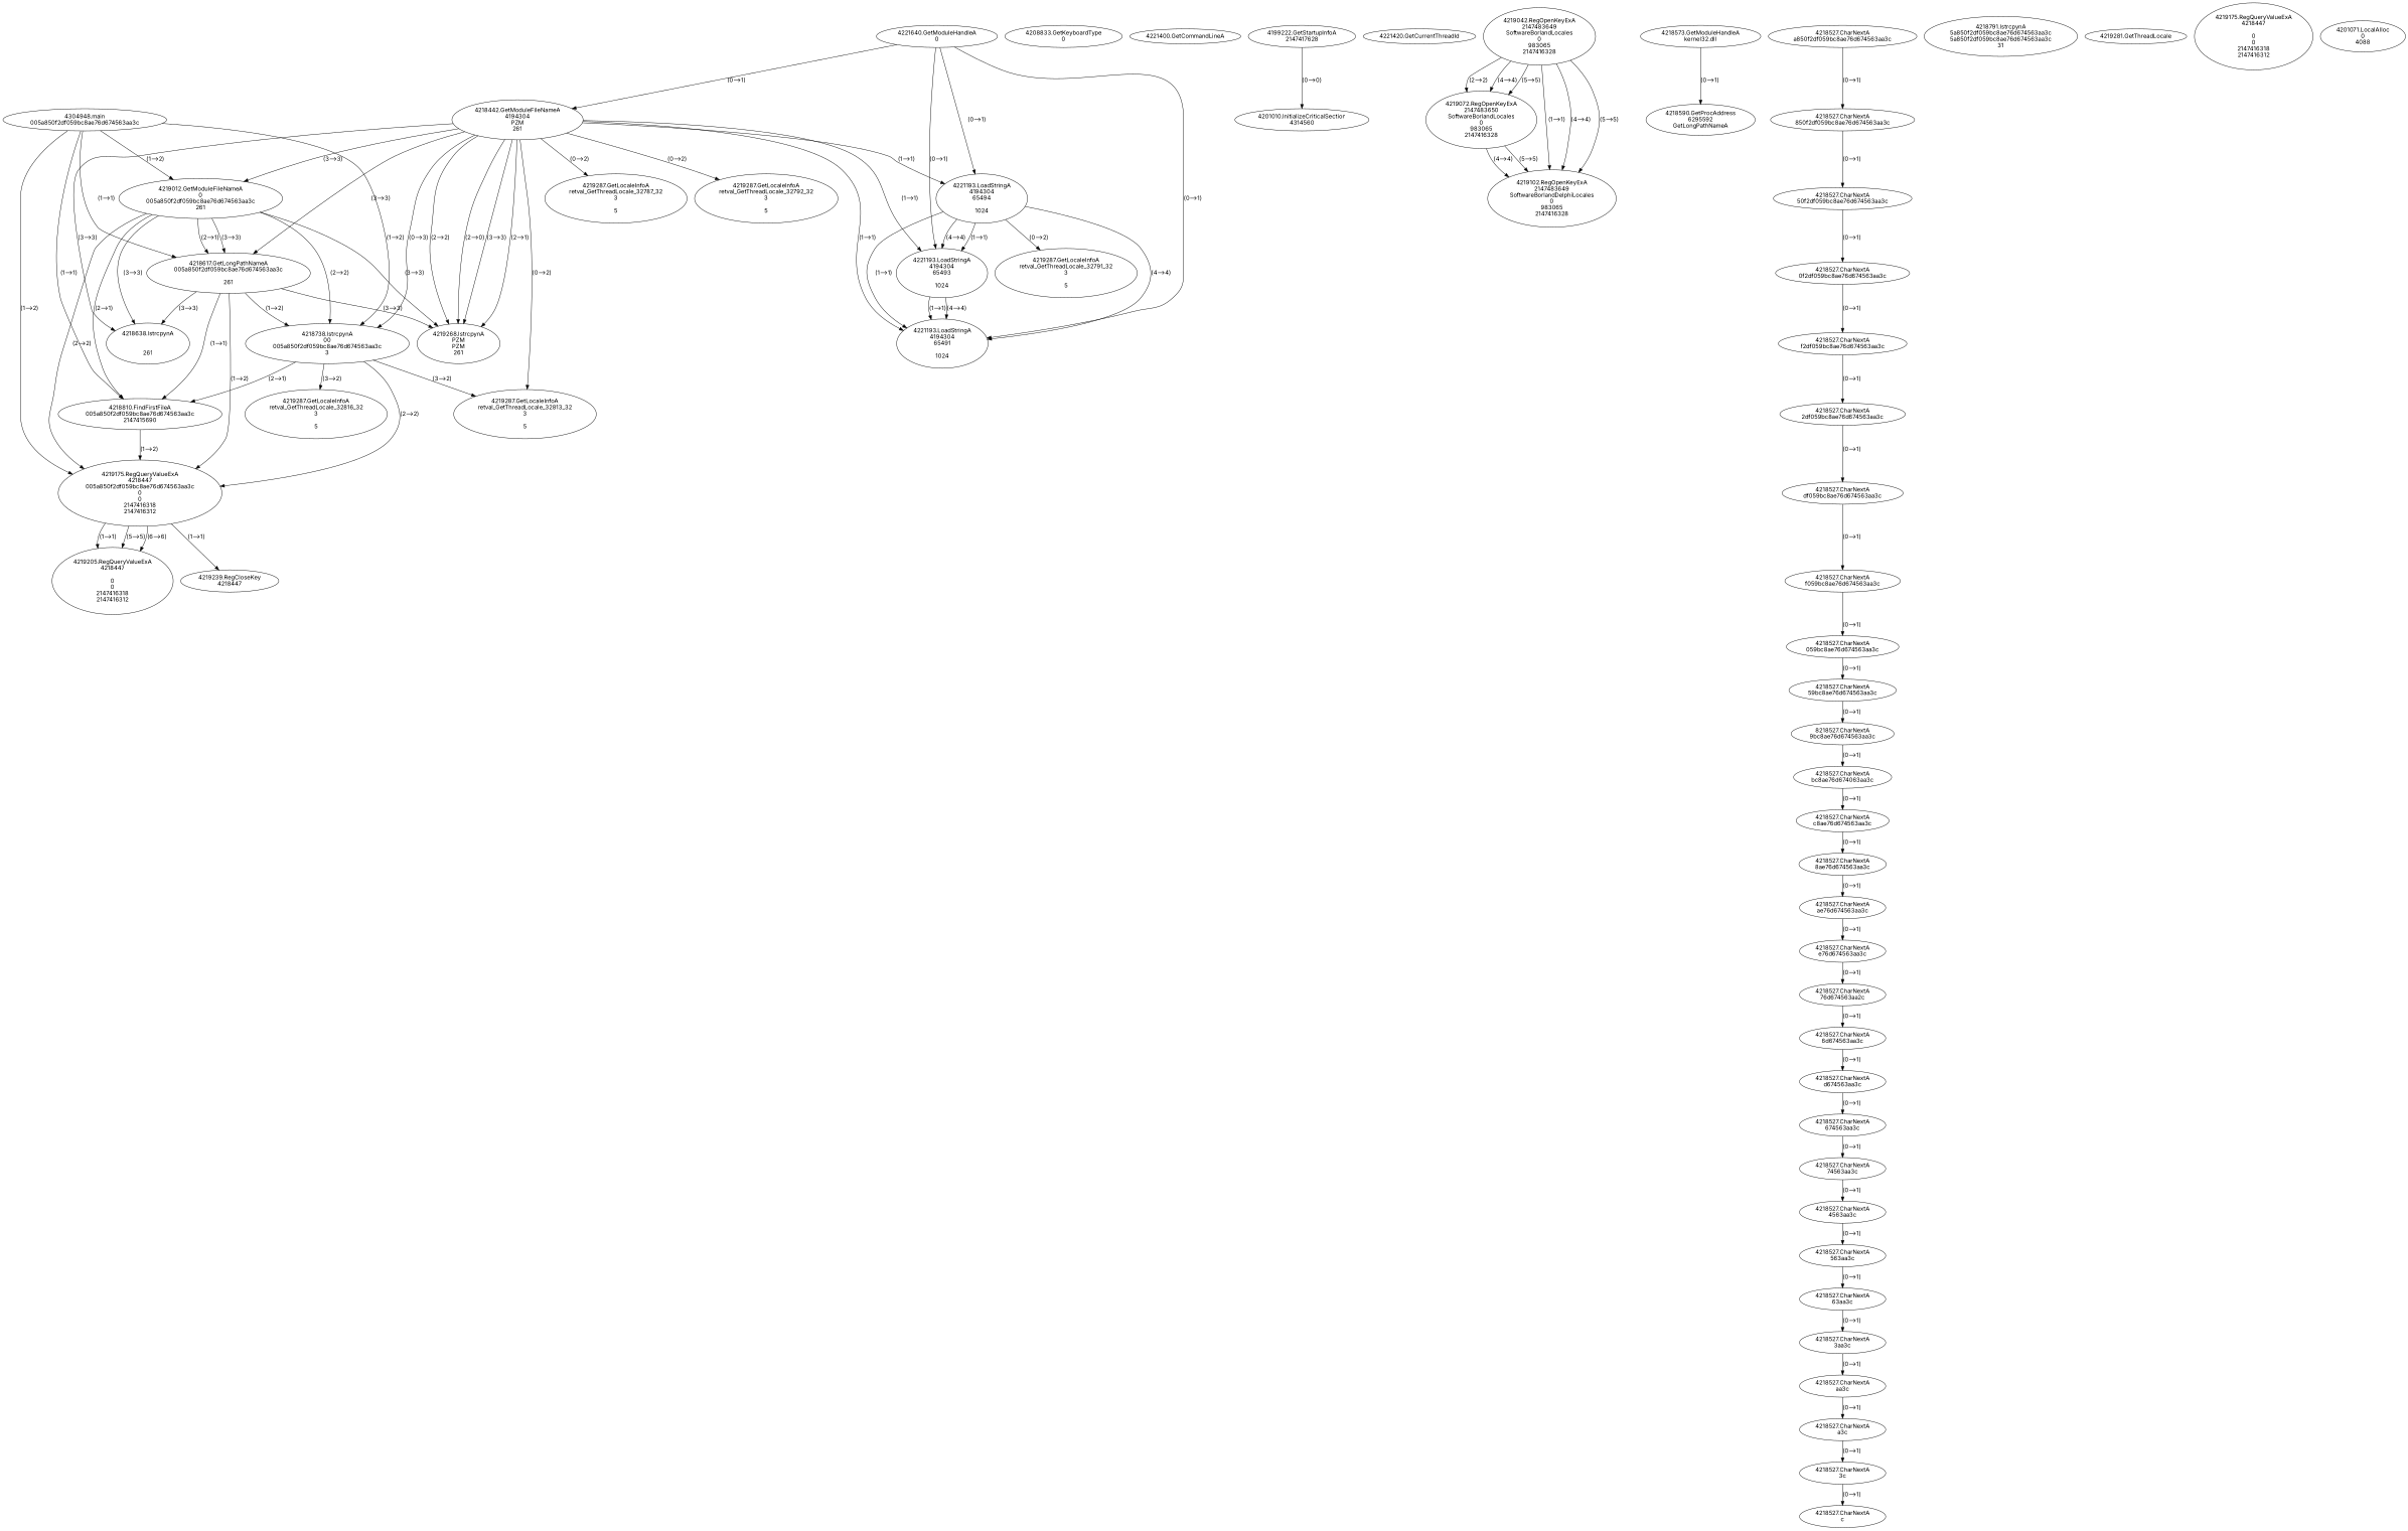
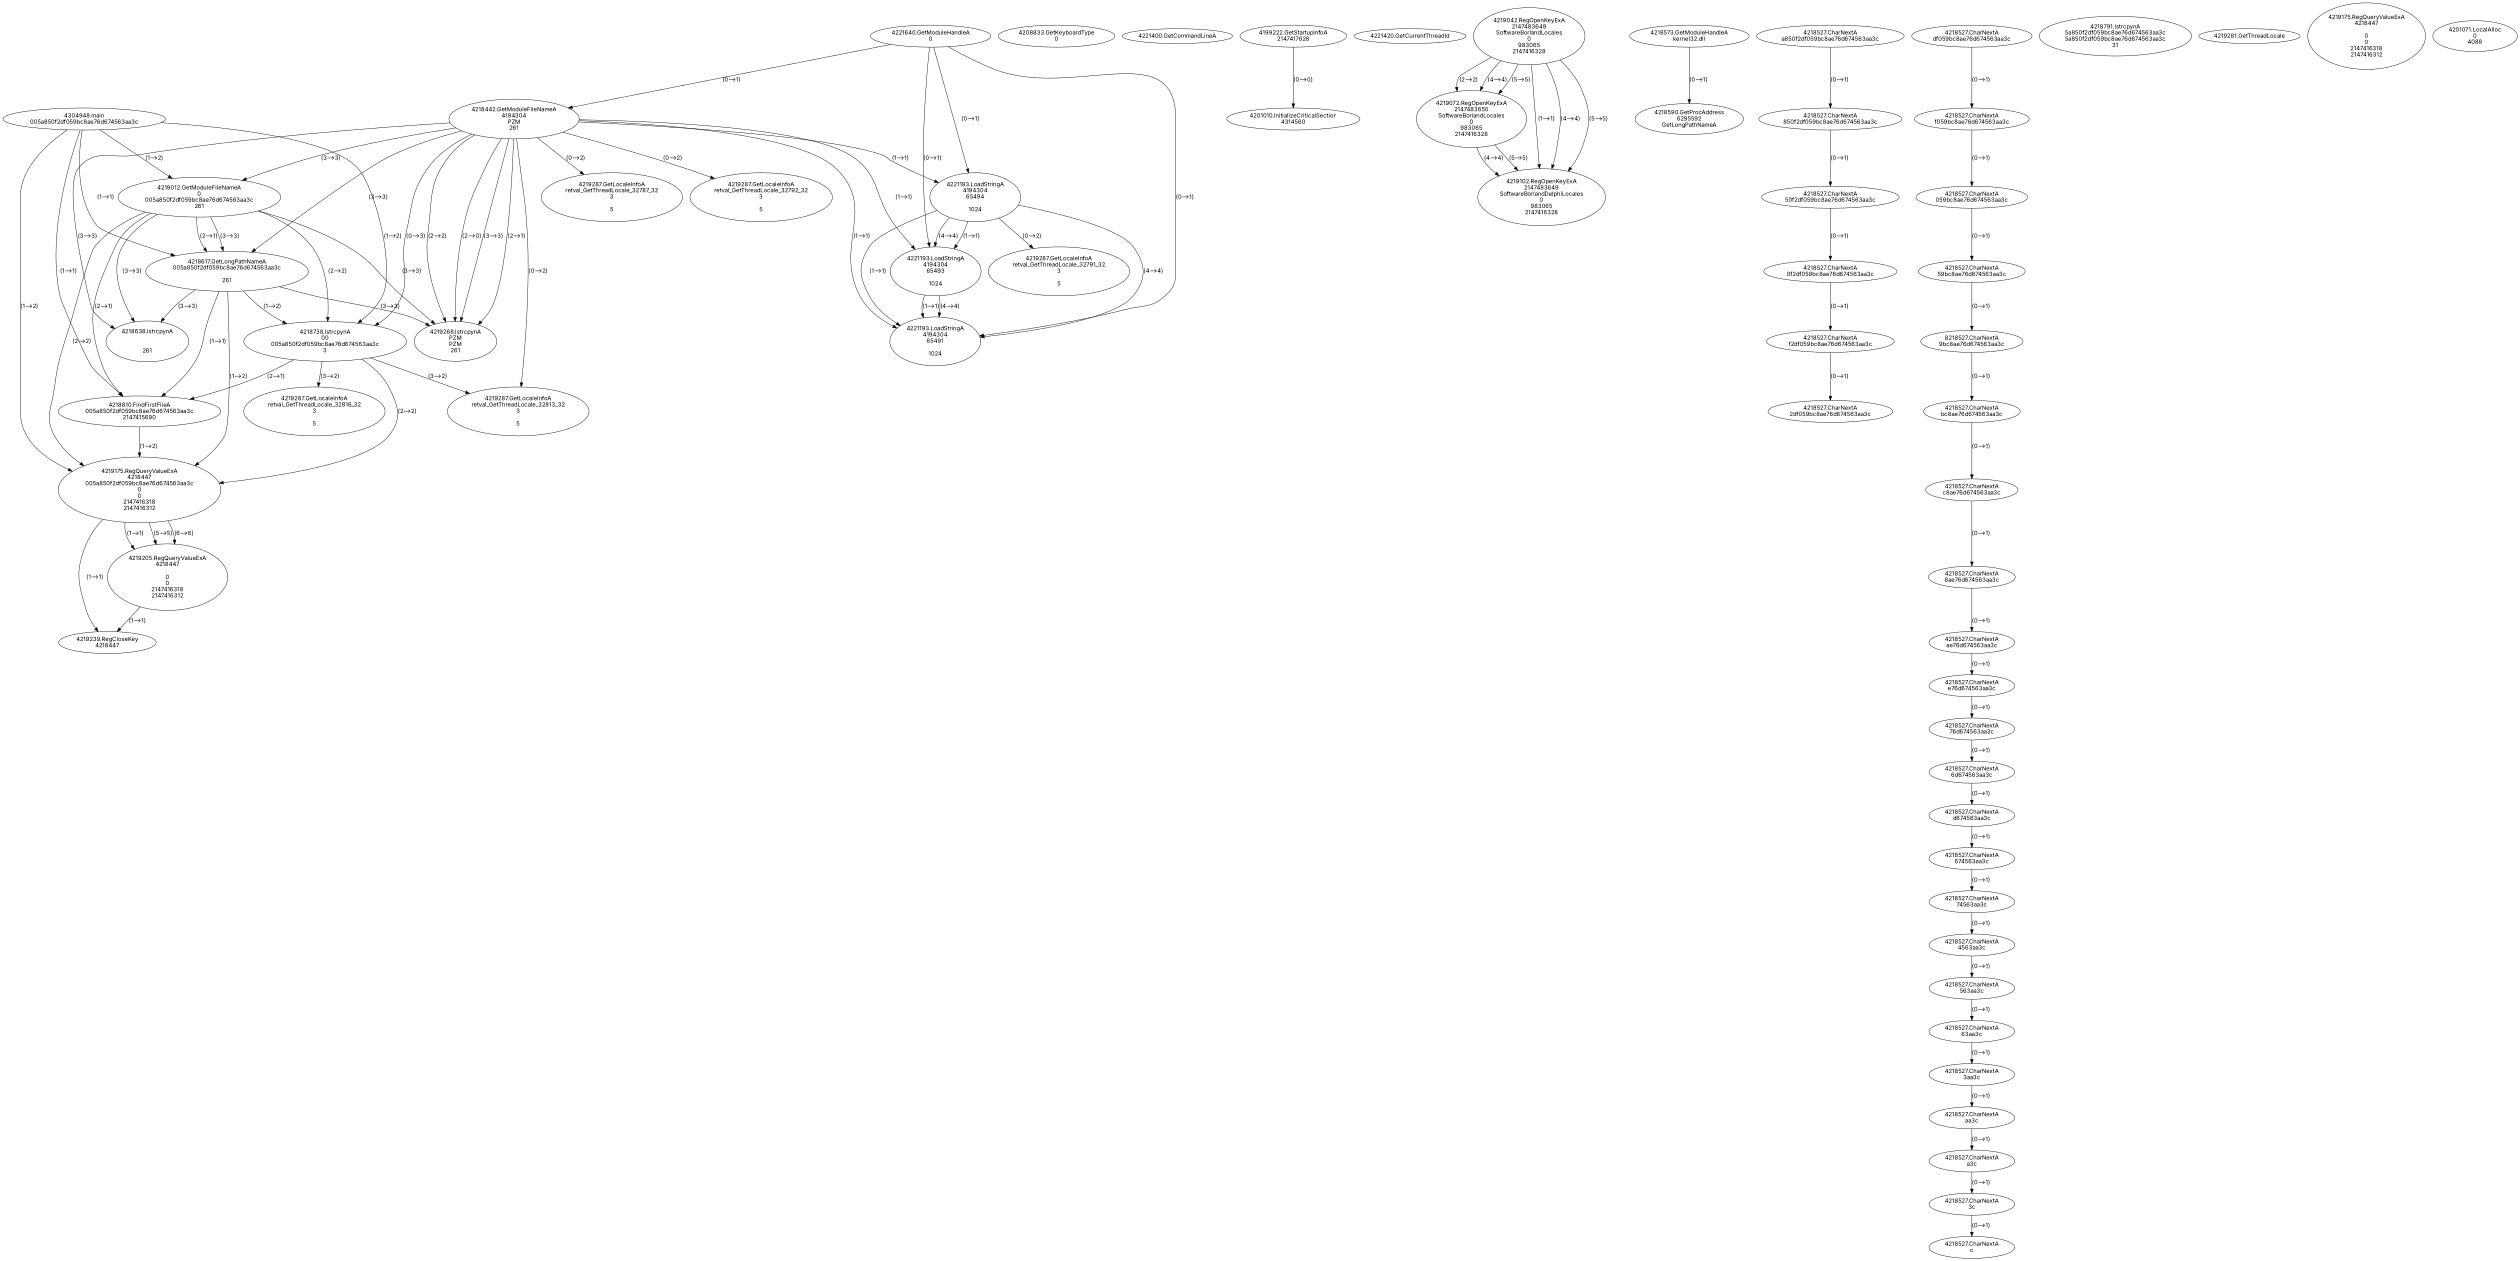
  digraph {
    fontname=Inter
    node [fontname=Inter]
    edge [fontname=Inter]
    n1 [label="4304948.main\n005a850f2df059bc8ae76d674563aa3c"]
    n2 [label="4219012.GetModuleFileNameA\n0\n005a850f2df059bc8ae76d674563aa3c\n261"]
    n3 [label="4218617.GetLongPathNameA\n005a850f2df059bc8ae76d674563aa3c\n\n261"]
    n4 [label="4218738.lstrcpynA\n00\n005a850f2df059bc8ae76d674563aa3c\n3"]
    n5 [label="4218810.FindFirstFileA\n005a850f2df059bc8ae76d674563aa3c\n2147415690"]
    n6 [label="4219175.RegQueryValueExA\n4218447\n005a850f2df059bc8ae76d674563aa3c\n0\n0\n2147416318\n2147416312"]
    n7 [label="4219268.lstrcpynA\nPZM\nPZM\n261"]
    n8 [label="4218638.lstrcpynA\n\n\n261"]
    n9 [label="4219287.GetLocaleInfoA\nretval_GetThreadLocale_32816_32\n3\n\n5"]
    n10 [label="4219287.GetLocaleInfoA\nretval_GetThreadLocale_32813_32\n3\n\n5"]
    n11 [label="4219205.RegQueryValueExA\n4218447\n\n0\n0\n2147416318\n2147416312"]
    n12 [label="4219239.RegCloseKey\n4218447"]
    n13 [label="4221640.GetModuleHandleA\n0"]
    n14 [label="4218442.GetModuleFileNameA\n4194304\nPZM\n261"]
    n15 [label="4221193.LoadStringA\n4194304\n65494\n\n1024"]
    n16 [label="4221193.LoadStringA\n4194304\n65493\n\n1024"]
    n17 [label="4221193.LoadStringA\n4194304\n65491\n\n1024"]
    n18 [label="4219287.GetLocaleInfoA\nretval_GetThreadLocale_32787_32\n3\n\n5"]
    n19 [label="4219287.GetLocaleInfoA\nretval_GetThreadLocale_32792_32\n3\n\n5"]
    n20 [label="4219287.GetLocaleInfoA\nretval_GetThreadLocale_32791_32\n3\n\n5"]
    n21 [label="4208833.GetKeyboardType\n0"]
    n22 [label="4221400.GetCommandLineA\n"]
    n23 [label="4199222.GetStartupInfoA\n2147417628"]
    n24 [label="4201010.InitializeCriticalSection\n4314560"]
    n25 [label="4221420.GetCurrentThreadId\n"]
    n26 [label="4219042.RegOpenKeyExA\n2147483649\nSoftware\Borland\Locales\n0\n983065\n2147416328"]
    n27 [label="4219072.RegOpenKeyExA\n2147483650\nSoftware\Borland\Locales\n0\n983065\n2147416328"]
    n28 [label="4219102.RegOpenKeyExA\n2147483649\nSoftware\Borland\Delphi\Locales\n0\n983065\n2147416328"]
    n29 [label="4218573.GetModuleHandleA\nkernel32.dll"]
    n30 [label="4218590.GetProcAddress\n6295592\nGetLongPathNameA"]
    n31 [label="4218527.CharNextA\na850f2df059bc8ae76d674563aa3c"]
    n32 [label="4218527.CharNextA\n850f2df059bc8ae76d674563aa3c"]
    n33 [label="4218527.CharNextA\n50f2df059bc8ae76d674563aa3c"]
    n34 [label="4218527.CharNextA\n0f2df059bc8ae76d674563aa3c"]
    n35 [label="4218527.CharNextA\nf2df059bc8ae76d674563aa3c"]
    n36 [label="4218527.CharNextA\n2df059bc8ae76d674563aa3c"]
    n37 [label="4218527.CharNextA\ndf059bc8ae76d674563aa3c"]
    n38 [label="4218527.CharNextA\nf059bc8ae76d674563aa3c"]
    n39 [label="4218527.CharNextA\n059bc8ae76d674563aa3c"]
    n40 [label="4218527.CharNextA\n59bc8ae76d674563aa3c"]
    n41 [label="8218527.CharNextA\n9bc8ae76d674563aa3c"]
-   n42 [label="4218527.CharNextA\nbc8ae76d674063aa3c"]
+   n42 [label="4218527.CharNextA\nbc8ae76d674563aa3c"]
    n43 [label="4218527.CharNextA\nc8ae76d674563aa3c"]
    n44 [label="4218527.CharNextA\n8ae76d674563aa3c"]
    n45 [label="4218527.CharNextA\nae76d674563aa3c"]
    n46 [label="4218527.CharNextA\ne76d674563aa3c"]
-   n47 [label="4218527.CharNextA\n76d674563aa2c"]
+   n47 [label="4218527.CharNextA\n76d674563aa3c"]
    n48 [label="4218527.CharNextA\n6d674563aa3c"]
    n49 [label="4218527.CharNextA\nd674563aa3c"]
    n50 [label="4218527.CharNextA\n674563aa3c"]
    n51 [label="4218527.CharNextA\n74563aa3c"]
    n52 [label="4218527.CharNextA\n4563aa3c"]
    n53 [label="4218527.CharNextA\n563aa3c"]
    n54 [label="4218527.CharNextA\n63aa3c"]
    n55 [label="4218527.CharNextA\n3aa3c"]
    n56 [label="4218527.CharNextA\naa3c"]
    n57 [label="4218527.CharNextA\na3c"]
    n58 [label="4218527.CharNextA\n3c"]
    n59 [label="4218527.CharNextA\nc"]
    n60 [label="4218791.lstrcpynA\n5a850f2df059bc8ae76d674563aa3c\n5a850f2df059bc8ae76d674563aa3c\n31"]
    n61 [label="4219281.GetThreadLocale\n"]
    n62 [label="4219175.RegQueryValueExA\n4218447\n\n0\n0\n2147416318\n2147416312"]
    n63 [label="4201071.LocalAlloc\n0\n4088"]
    n1 -> n2 [label="(1-->2)"]
    n1 -> n3 [label="(1-->1)"]
    n1 -> n4 [label="(1-->2)"]
    n1 -> n5 [label="(1-->1)"]
    n1 -> n6 [label="(1-->2)"]
    n2 -> n3 [label="(2-->1)"]
    n2 -> n3 [label="(3-->3)"]
    n2 -> n4 [label="(2-->2)"]
    n2 -> n5 [label="(2-->1)"]
    n2 -> n6 [label="(2-->2)"]
    n2 -> n7 [label="(3-->3)"]
    n2 -> n8 [label="(3-->3)"]
    n3 -> n4 [label="(1-->2)"]
    n3 -> n5 [label="(1-->1)"]
    n3 -> n6 [label="(1-->2)"]
    n3 -> n7 [label="(3-->3)"]
    n3 -> n8 [label="(3-->3)"]
    n4 -> n5 [label="(2-->1)"]
    n4 -> n6 [label="(2-->2)"]
    n4 -> n9 [label="(3-->2)"]
    n4 -> n10 [label="(3-->2)"]
    n5 -> n6 [label="(1-->2)"]
    n6 -> n11 [label="(1-->1)"]
    n6 -> n11 [label="(5-->5)"]
    n6 -> n11 [label="(6-->6)"]
    n6 -> n12 [label="(1-->1)"]
+   n11 -> n12 [label="(1-->1)"]
    n13 -> n14 [label="(0-->1)"]
    n13 -> n15 [label="(0-->1)"]
    n13 -> n16 [label="(0-->1)"]
    n13 -> n17 [label="(0-->1)"]
    n14 -> n2 [label="(3-->3)"]
    n14 -> n3 [label="(3-->3)"]
    n14 -> n4 [label="(0-->3)"]
    n14 -> n7 [label="(2-->1)"]
    n14 -> n7 [label="(2-->2)"]
    n14 -> n7 [label="(3-->3)"]
    n14 -> n7 [label="(2-->0)"]
    n14 -> n8 [label="(3-->3)"]
    n14 -> n10 [label="(0-->2)"]
    n14 -> n15 [label="(1-->1)"]
    n14 -> n16 [label="(1-->1)"]
    n14 -> n17 [label="(1-->1)"]
    n14 -> n18 [label="(0-->2)"]
    n14 -> n19 [label="(0-->2)"]
    n15 -> n16 [label="(1-->1)"]
    n15 -> n16 [label="(4-->4)"]
    n15 -> n17 [label="(1-->1)"]
    n15 -> n17 [label="(4-->4)"]
    n15 -> n20 [label="(0-->2)"]
    n16 -> n17 [label="(1-->1)"]
    n16 -> n17 [label="(4-->4)"]
    n23 -> n24 [label="(0-->0)"]
    n26 -> n27 [label="(2-->2)"]
    n26 -> n27 [label="(4-->4)"]
    n26 -> n27 [label="(5-->5)"]
    n26 -> n28 [label="(1-->1)"]
    n26 -> n28 [label="(4-->4)"]
    n26 -> n28 [label="(5-->5)"]
    n27 -> n28 [label="(4-->4)"]
    n27 -> n28 [label="(5-->5)"]
    n29 -> n30 [label="(0-->1)"]
    n31 -> n32 [label="(0-->1)"]
    n32 -> n33 [label="(0-->1)"]
    n33 -> n34 [label="(0-->1)"]
    n34 -> n35 [label="(0-->1)"]
    n35 -> n36 [label="(0-->1)"]
-   n36 -> n37 [label="(0-->1)"]
    n37 -> n38 [label="(0-->1)"]
    n38 -> n39 [label="(0-->1)"]
    n39 -> n40 [label="(0-->1)"]
    n40 -> n41 [label="(0-->1)"]
    n41 -> n42 [label="(0-->1)"]
    n42 -> n43 [label="(0-->1)"]
    n43 -> n44 [label="(0-->1)"]
    n44 -> n45 [label="(0-->1)"]
    n45 -> n46 [label="(0-->1)"]
    n46 -> n47 [label="(0-->1)"]
    n47 -> n48 [label="(0-->1)"]
    n48 -> n49 [label="(0-->1)"]
    n49 -> n50 [label="(0-->1)"]
    n50 -> n51 [label="(0-->1)"]
    n51 -> n52 [label="(0-->1)"]
    n52 -> n53 [label="(0-->1)"]
    n53 -> n54 [label="(0-->1)"]
    n54 -> n55 [label="(0-->1)"]
    n55 -> n56 [label="(0-->1)"]
    n56 -> n57 [label="(0-->1)"]
    n57 -> n58 [label="(0-->1)"]
    n58 -> n59 [label="(0-->1)"]
  }
